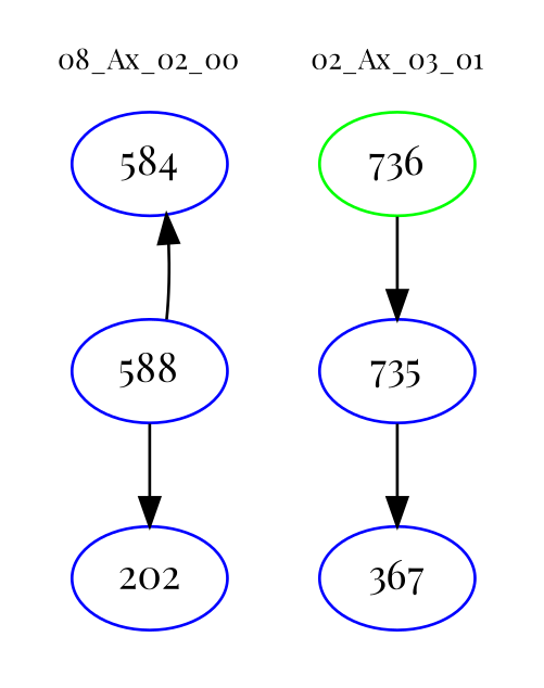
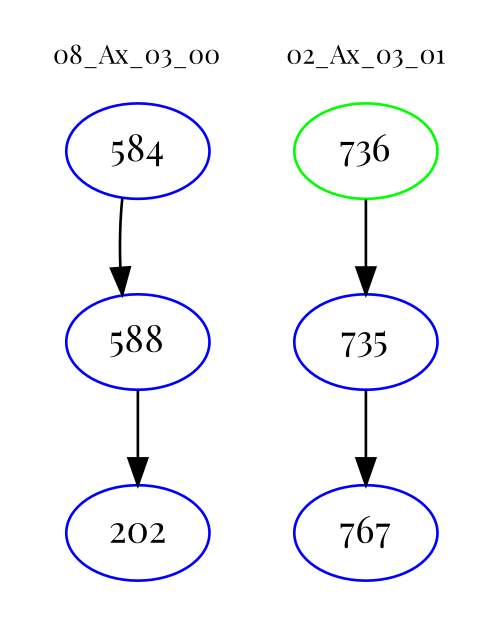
  digraph {
    fontname="Playfair Display"
    node [color=blue fontname="Playfair Display"]
    edge [color=black fontname="Playfair Display"]
    n1 [label=584]
    n2 [label=588]
    n3 [label=202]
    n4 [color=green label=736]
    n5 [label=735]
-   n6 [label=367]
+   n6 [label=767]
    subgraph cluster_1 {
      color=white
      fontsize=10
-     label="08_Ax_02_00"
+     label="08_Ax_03_00"
      n1
      n2
      n3
    }
    subgraph cluster_2 {
      color=white
      fontsize=10
      label="02_Ax_03_01"
      n4
      n5
      n6
    }
-   n2 -> n1
+   n1 -> n2
    n2 -> n3
    n4 -> n5
    n5 -> n6
  }
